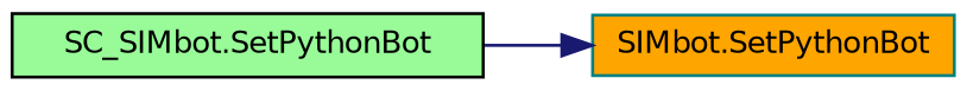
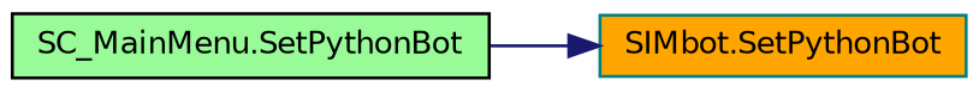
  digraph {
    rankdir=LR
    node [fontname=Helvetica fontsize=10 shape=record style=filled]
-   n1 [color=black fillcolor=palegreen fontcolor=black height=0.2 label="SC_SIMbot.SetPythonBot" width=0.4]
+   n1 [color=black fillcolor=palegreen fontcolor=black height=0.2 label="SC_MainMenu.SetPythonBot" width=0.4]
    n2 [color=teal fillcolor=orange height=0.2 label="SIMbot.SetPythonBot" width=0.4]
    n1 -> n2 [color=midnightblue fontname=Helvetica fontsize=10 labelfontname=Helvetica labelfontsize=10 style=solid]
  }
